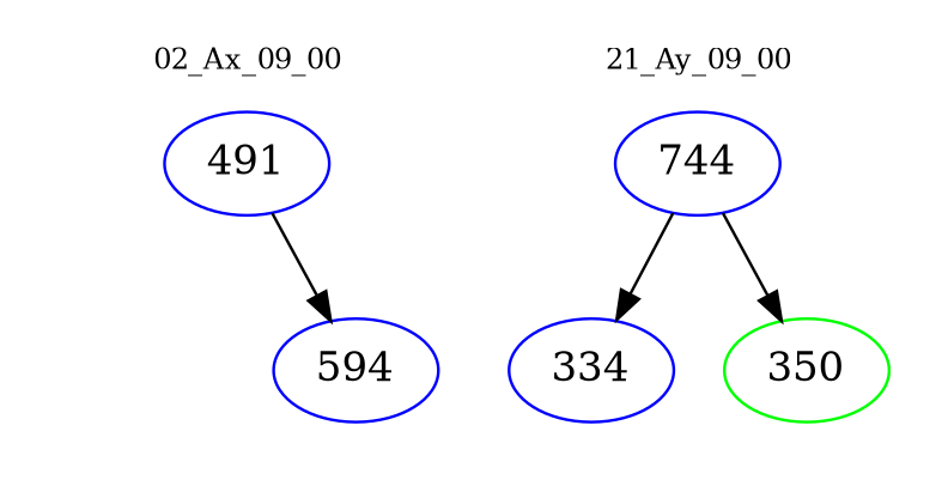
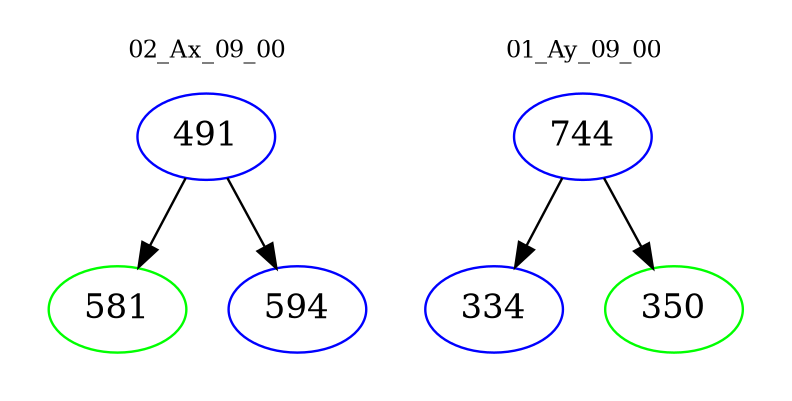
  digraph {
    node [color=blue]
    edge [color=black]
    n1 [label=491]
+   n2 [color=green label=581]
    n3 [label=594]
    n4 [label=744]
    n5 [label=334]
    n6 [color=green label=350]
    subgraph cluster_1 {
      color=white
      fontsize=10
      label="02_Ax_09_00"
      n1
+     n2
      n3
    }
    subgraph cluster_2 {
      color=white
      fontsize=10
-     label="21_Ay_09_00"
+     label="01_Ay_09_00"
      n4
      n5
      n6
    }
+   n1 -> n2
    n1 -> n3
    n4 -> n5
    n4 -> n6
  }
